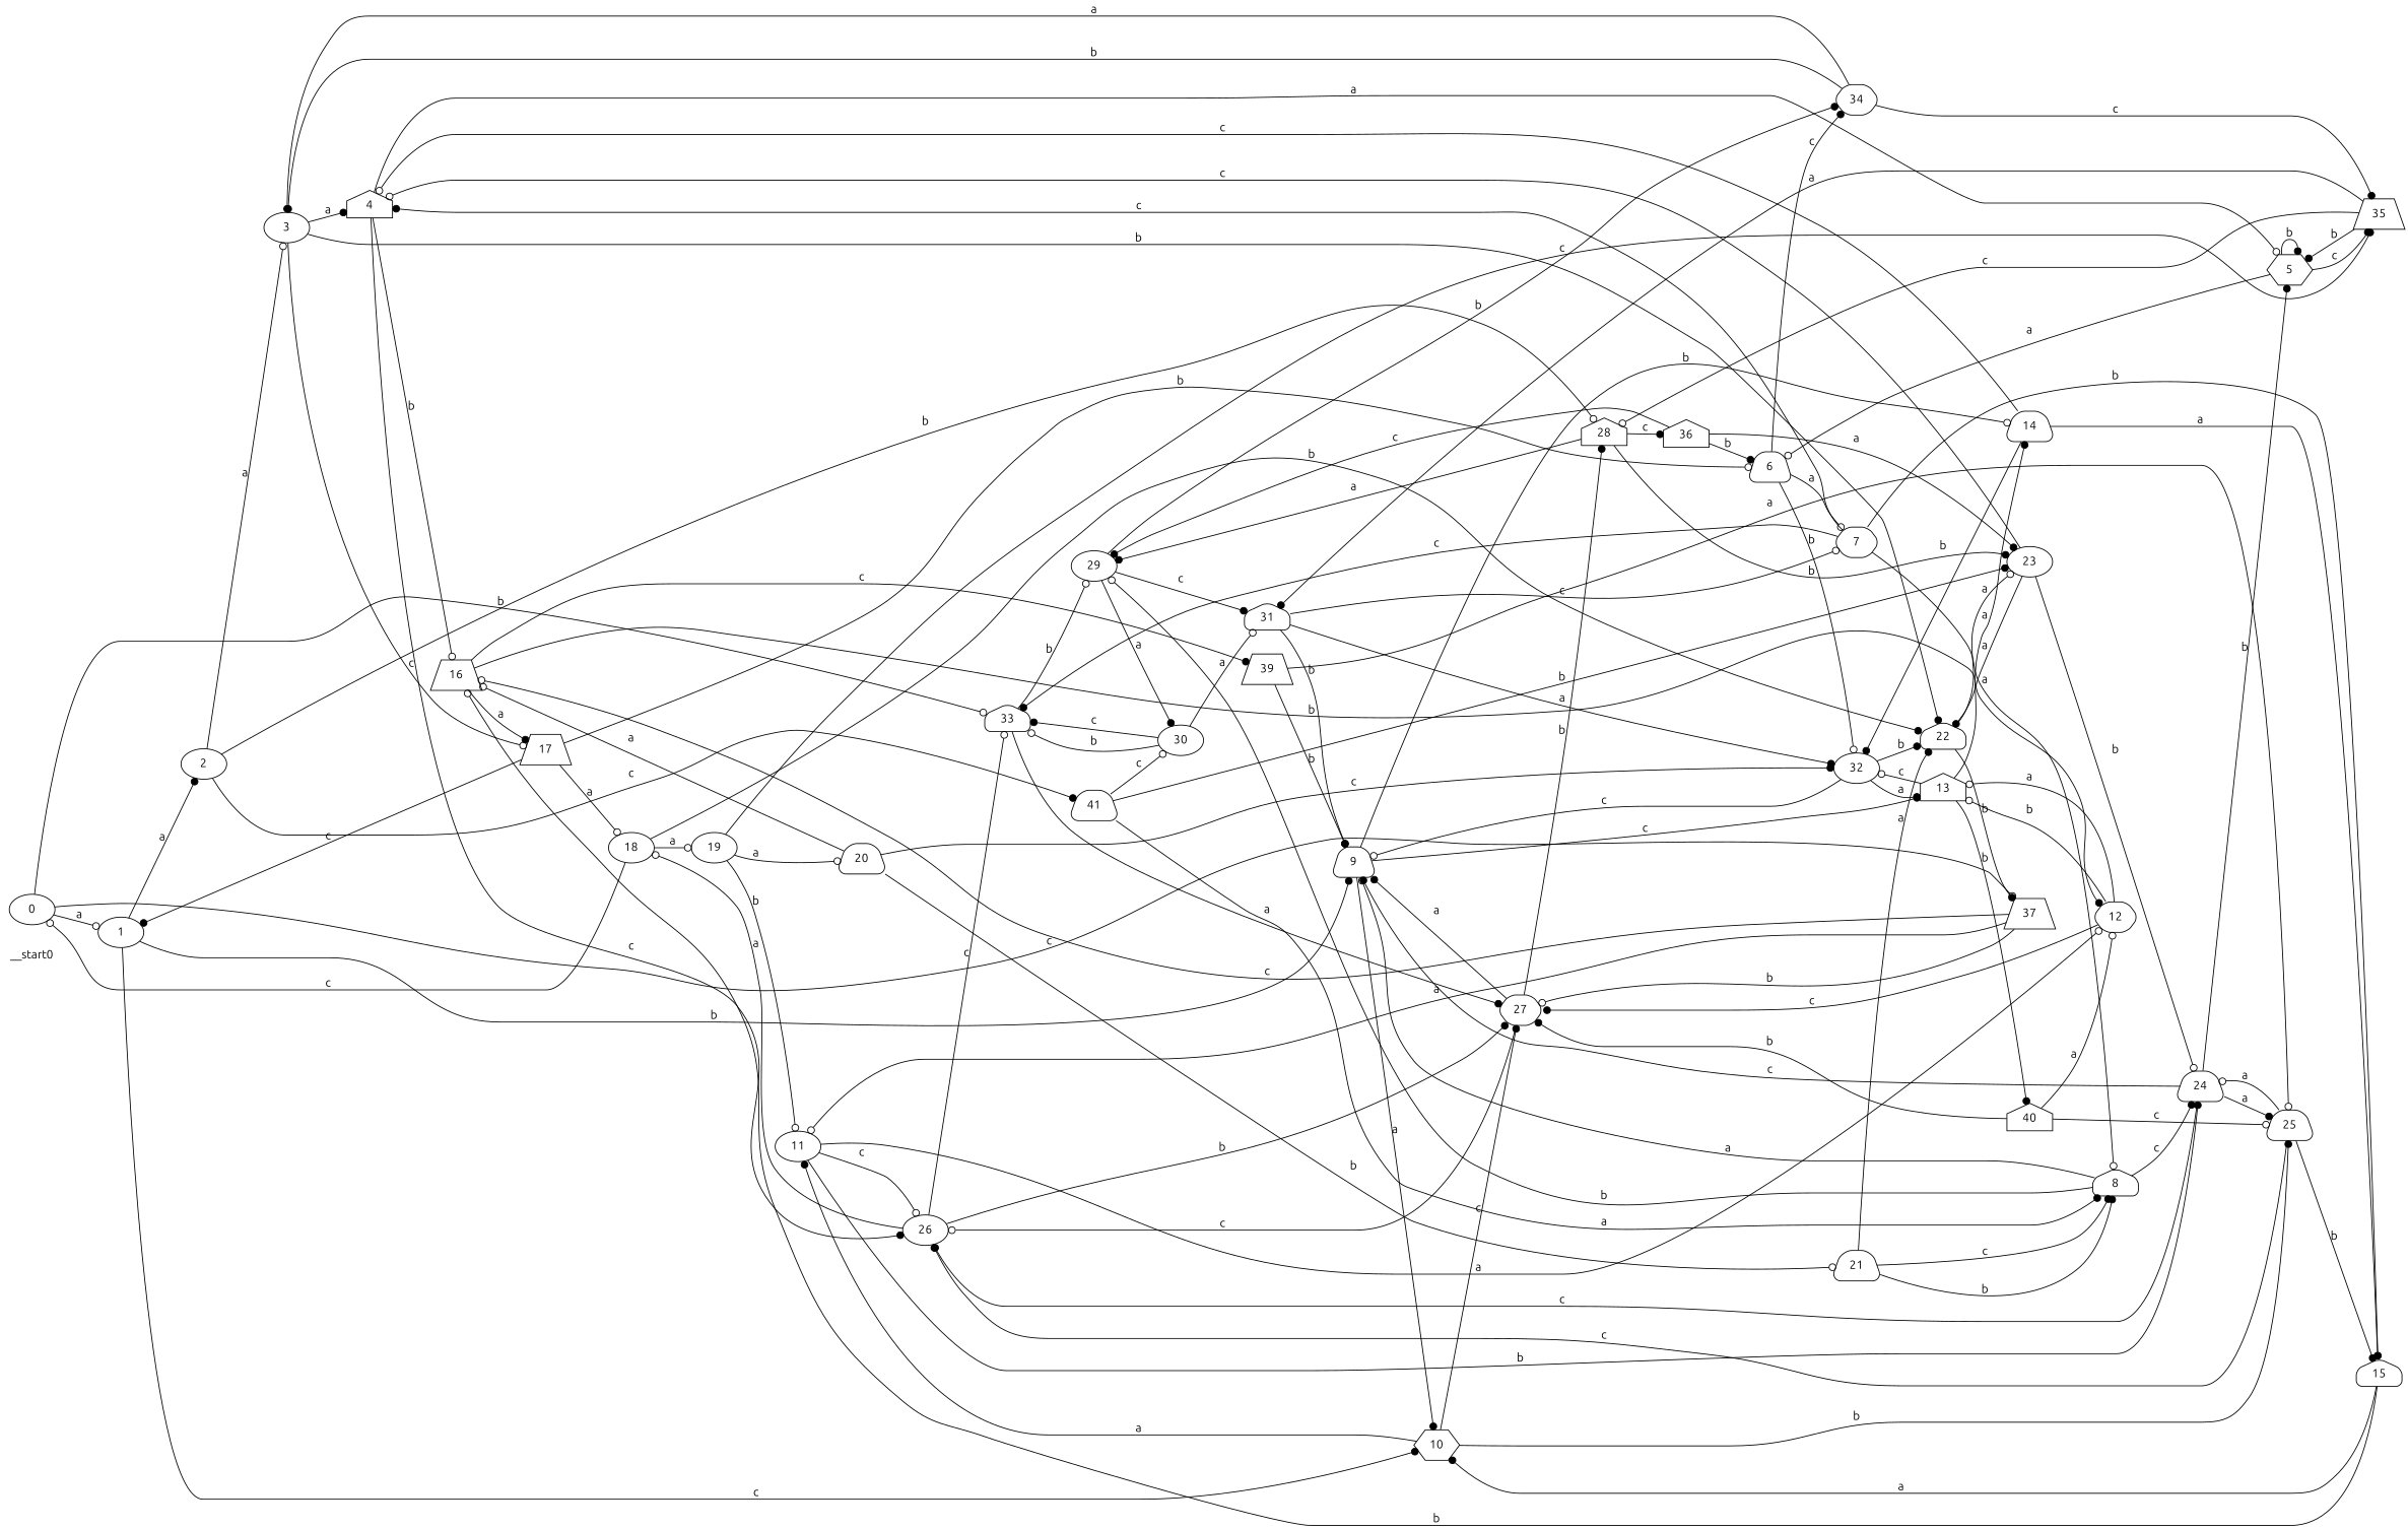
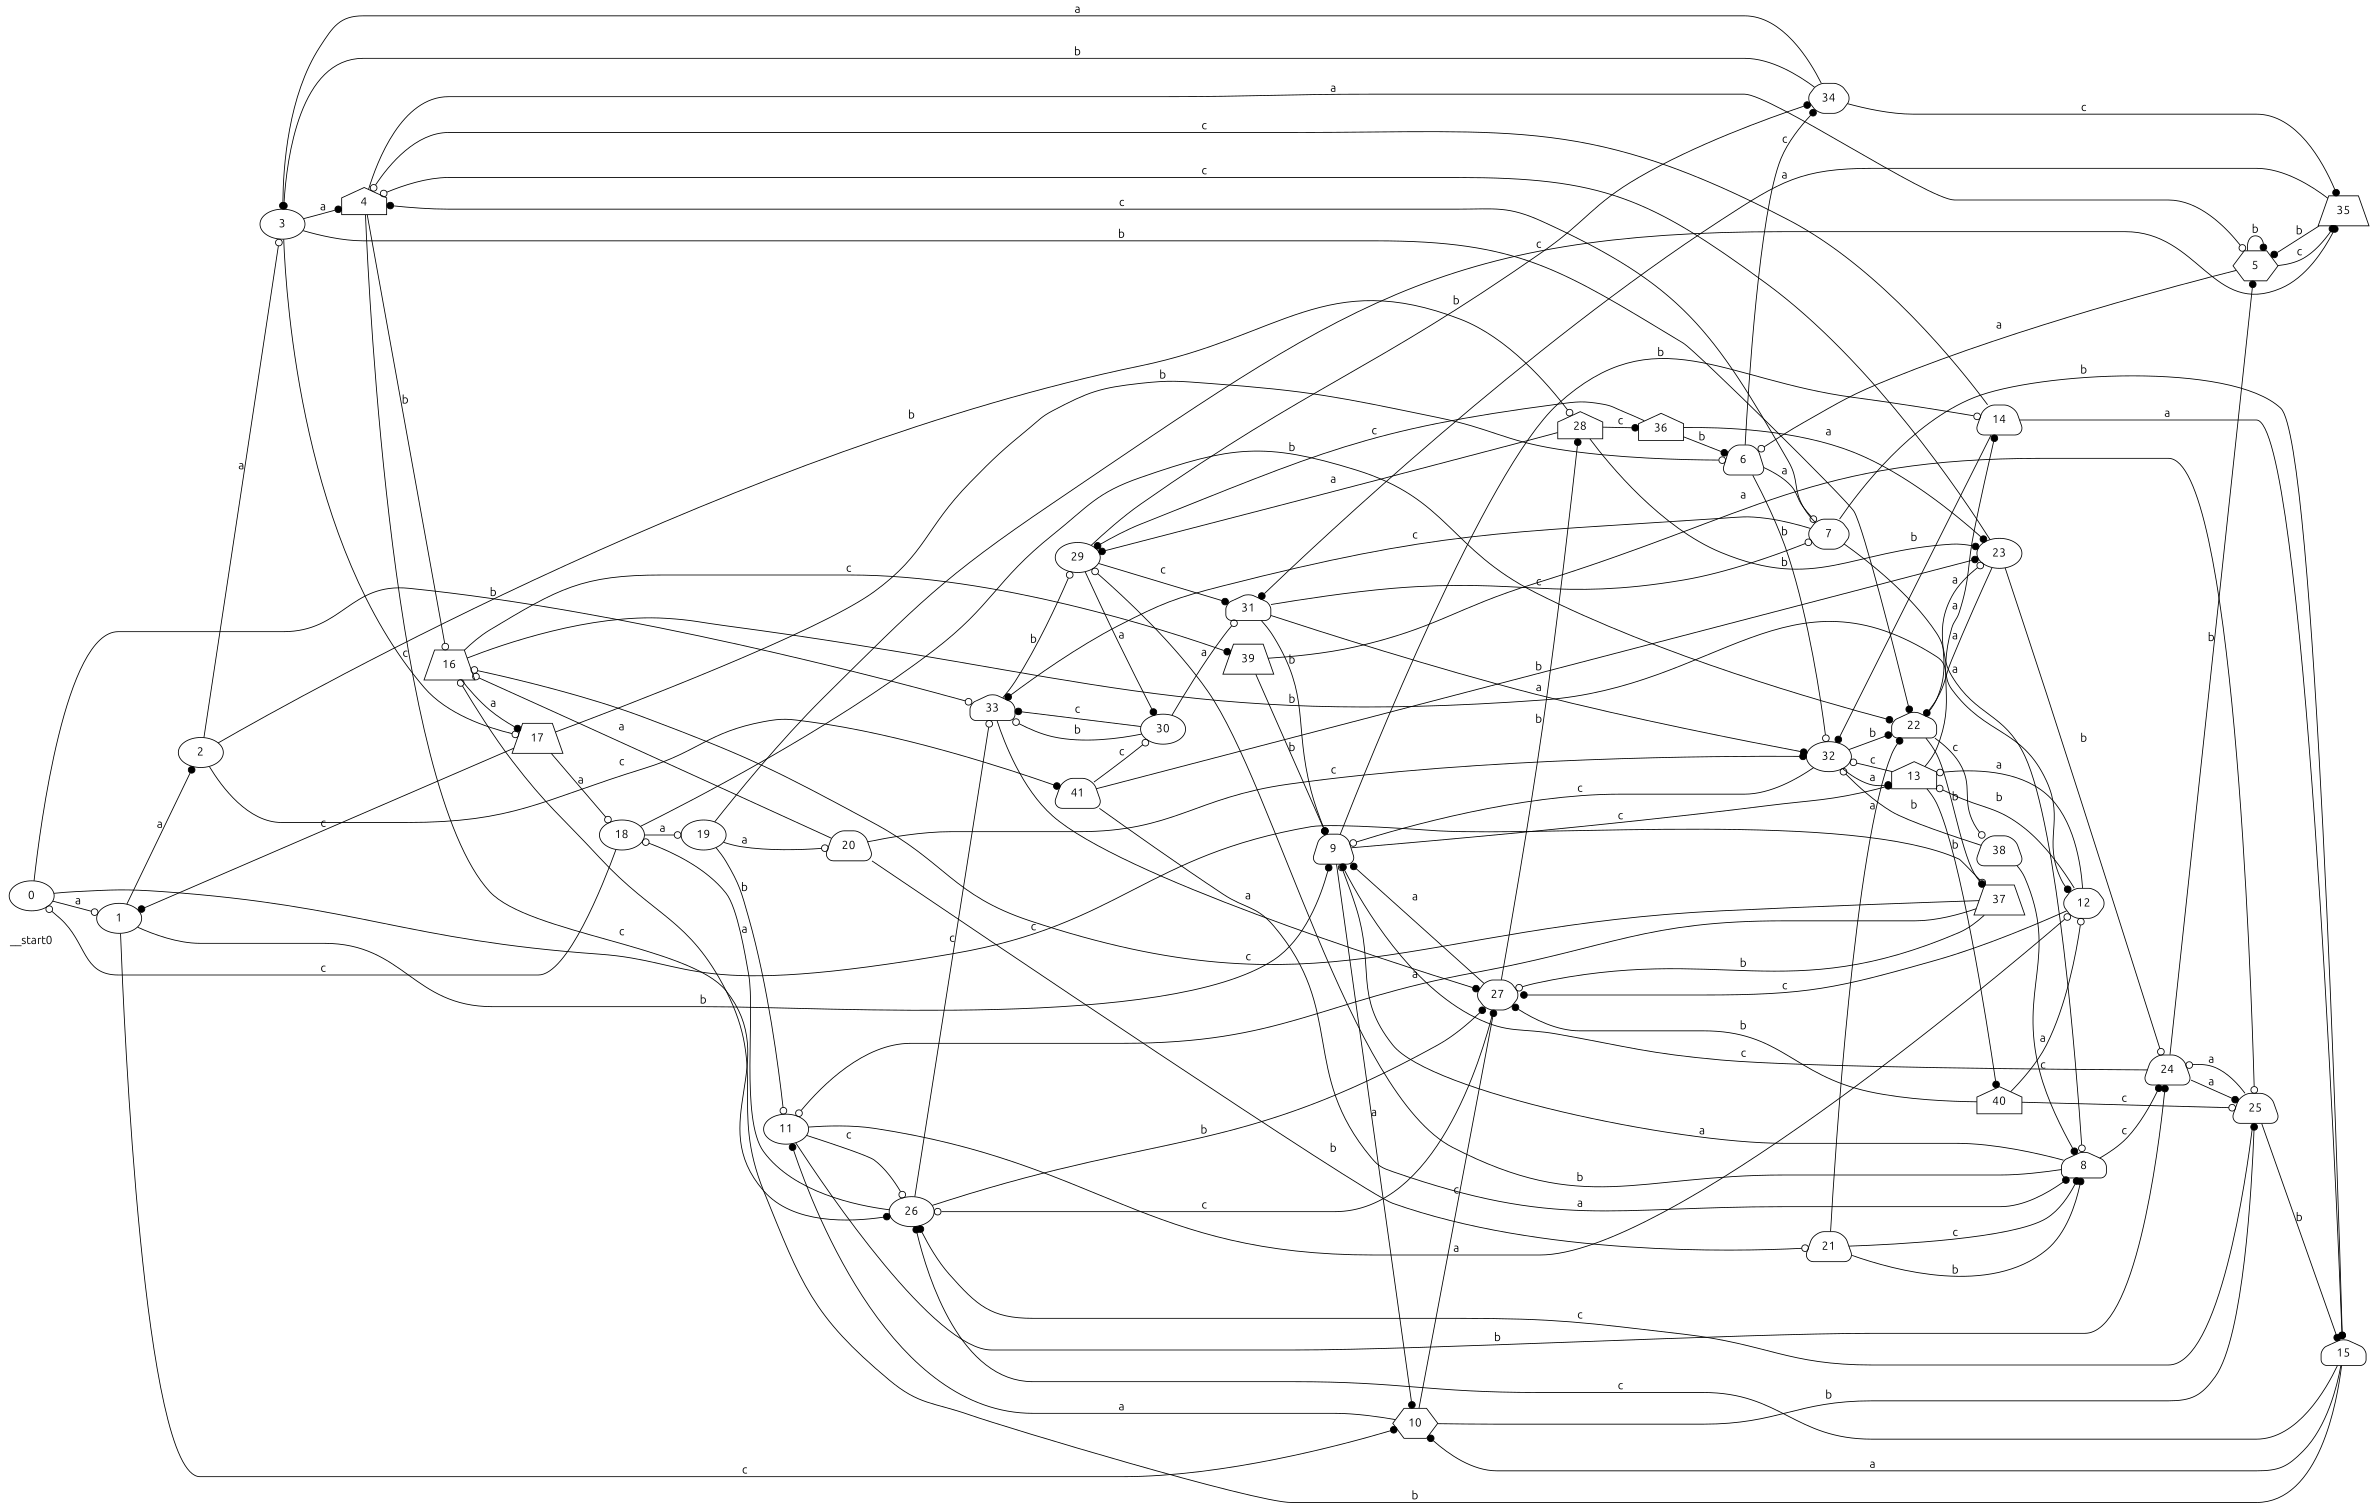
  digraph {
    fontname=Ubuntu
    rankdir=LR
    node [fontname=Ubuntu shape=trapezium color=black fillcolor=white style="rounded,filled"]
    edge [arrowhead=dot fontname=Ubuntu]
    __start0 [shape=none color="" fillcolor="" style=""]
    n2 [label=0 shape=ellipse]
    n3 [label=1 shape=ellipse style=filled]
    n4 [label=33 shape=house]
    n5 [label=37 style=filled]
    n6 [label=2 shape=ellipse]
    n7 [label=9]
    n8 [label=10 shape=hexagon style=filled]
    n9 [label=29 shape=ellipse]
    n10 [label=27 shape=hexagon]
    n11 [label=16 style=filled]
    n12 [label=11 shape=ellipse]
    n13 [label=3 shape=ellipse style=filled]
    n14 [label=28 shape=house style=filled]
    n15 [label=41]
    n16 [label=13 shape=house style=filled]
    n17 [label=14]
    n18 [label=25]
    n19 [label=4 shape=house style=filled]
    n20 [label=17 style=filled]
    n21 [label=22 shape=house]
    n22 [label=23 shape=ellipse]
    n23 [label=36 shape=house style=filled]
    n24 [label=8 shape=house]
    n25 [label=30 shape=ellipse]
    n26 [label=5 shape=hexagon style=filled]
    n27 [label=26 shape=ellipse]
    n28 [label=6]
    n29 [label=18 shape=ellipse]
+   n30 [label=38]
    n31 [label=35 style=filled]
    n32 [label=12 shape=hexagon]
    n33 [label=39 style=filled]
    n34 [label=7 shape=hexagon]
    n35 [label=32 shape=ellipse style=filled]
    n36 [label=34 shape=hexagon]
    n37 [label=31 shape=house]
    n38 [label=15 shape=house]
    n39 [label=24]
    n40 [label=40 shape=house style=filled]
    n41 [label=19 shape=ellipse style=filled]
    n42 [label=20]
    n43 [label=21]
    n2 -> n3 [arrowhead=odot label=a]
    n2 -> n4 [arrowhead=odot label=b]
    n2 -> n5 [arrowhead=odot label=c]
    n3 -> n6 [label=a]
    n3 -> n7 [label=b]
    n3 -> n8 [label=c]
    n4 -> n9 [arrowhead=odot label=b]
    n4 -> n10 [label=a]
    n5 -> n10 [arrowhead=odot label=b]
    n5 -> n11 [arrowhead=odot label=c]
    n5 -> n12 [arrowhead=odot label=a]
    n6 -> n13 [arrowhead=odot label=a]
    n6 -> n14 [arrowhead=odot label=b]
    n6 -> n15 [label=c]
    n7 -> n8 [label=a]
    n7 -> n16 [label=c]
    n7 -> n17 [arrowhead=odot label=b]
    n8 -> n10 [label=c]
    n8 -> n12 [label=a]
    n8 -> n18 [label=b]
    n9 -> n25 [label=a]
    n9 -> n36 [label=b]
    n9 -> n37 [label=c]
    n10 -> n7 [label=a]
    n10 -> n14 [label=b]
    n10 -> n27 [arrowhead=odot label=c]
    n11 -> n20 [label=a]
    n11 -> n32 [label=b]
    n11 -> n33 [label=c]
    n12 -> n27 [arrowhead=odot label=c]
    n12 -> n32 [arrowhead=odot label=a]
    n12 -> n39 [label=b]
    n13 -> n19 [label=a]
    n13 -> n20 [arrowhead=odot label=c]
    n13 -> n21 [label=b]
    n14 -> n9 [label=a]
    n14 -> n22 [label=b]
    n14 -> n23 [label=c]
    n15 -> n22 [label=b]
    n15 -> n24 [label=a]
    n15 -> n25 [arrowhead=odot label=c]
    n16 -> n17 [label=a]
    n16 -> n35 [arrowhead=odot label=c]
    n16 -> n40 [label=b]
    n17 -> n19 [arrowhead=odot label=c]
    n17 -> n35 [label=b]
    n17 -> n38 [label=a]
    n18 -> n27 [label=c]
    n18 -> n38 [label=b]
    n18 -> n39 [arrowhead=odot label=a]
    n19 -> n11 [arrowhead=odot label=b]
    n19 -> n26 [arrowhead=odot label=a]
    n19 -> n27 [label=c]
    n20 -> n3 [label=c]
    n20 -> n28 [arrowhead=odot label=b]
    n20 -> n29 [arrowhead=odot label=a]
    n21 -> n5 [label=b]
    n21 -> n22 [arrowhead=odot label=a]
+   n21 -> n30 [arrowhead=odot label=c]
    n22 -> n19 [arrowhead=odot label=c]
    n22 -> n21 [label=a]
    n22 -> n39 [arrowhead=odot label=b]
    n23 -> n9 [label=c]
    n23 -> n22 [label=a]
    n23 -> n28 [label=b]
    n24 -> n7 [arrowhead=odot label=a]
    n24 -> n9 [arrowhead=odot label=b]
    n24 -> n39 [label=c]
    n25 -> n4 [arrowhead=odot label=b]
    n25 -> n4 [label=c]
    n25 -> n37 [arrowhead=odot label=a]
    n26 -> n26 [label=b]
    n26 -> n28 [arrowhead=odot label=a]
    n26 -> n31 [label=c]
    n27 -> n4 [arrowhead=odot label=c]
    n27 -> n10 [label=b]
    n27 -> n29 [arrowhead=odot label=a]
    n28 -> n34 [arrowhead=odot label=a]
    n28 -> n35 [arrowhead=odot label=b]
    n28 -> n36 [label=c]
    n29 -> n2 [arrowhead=odot label=c]
    n29 -> n21 [label=b]
    n29 -> n41 [arrowhead=odot label=a]
-   n31 -> n14 [arrowhead=odot label=c]
+   n30 -> n24 [label=c]
+   n30 -> n35 [arrowhead=odot label=b]
    n31 -> n26 [label=b]
    n31 -> n37 [label=a]
    n32 -> n10 [label=c]
    n32 -> n16 [arrowhead=odot label=a]
    n32 -> n16 [arrowhead=odot label=b]
    n33 -> n7 [label=b]
    n33 -> n18 [arrowhead=odot label=a]
    n34 -> n4 [label=c]
    n34 -> n19 [label=c]
    n34 -> n24 [arrowhead=odot label=a]
    n34 -> n38 [label=b]
    n35 -> n7 [arrowhead=odot label=c]
    n35 -> n16 [label=a]
    n35 -> n21 [label=b]
    n36 -> n13 [label=a]
    n36 -> n13 [label=b]
    n36 -> n31 [label=c]
    n37 -> n7 [label=b]
    n37 -> n34 [arrowhead=odot label=c]
    n37 -> n35 [label=a]
    n38 -> n8 [label=a]
    n38 -> n11 [arrowhead=odot label=b]
-   n39 -> n27 [label=c]
+   n38 -> n27 [label=c]
    n39 -> n7 [label=c]
    n39 -> n18 [label=a]
    n39 -> n26 [label=b]
    n40 -> n10 [label=b]
    n40 -> n18 [arrowhead=odot label=c]
    n40 -> n32 [arrowhead=odot label=a]
    n41 -> n12 [arrowhead=odot label=b]
    n41 -> n31 [label=c]
    n41 -> n42 [arrowhead=odot label=a]
    n42 -> n11 [arrowhead=odot label=a]
    n42 -> n35 [label=c]
    n42 -> n43 [arrowhead=odot label=b]
    n43 -> n21 [label=a]
    n43 -> n24 [label=b]
    n43 -> n24 [label=c]
  }
